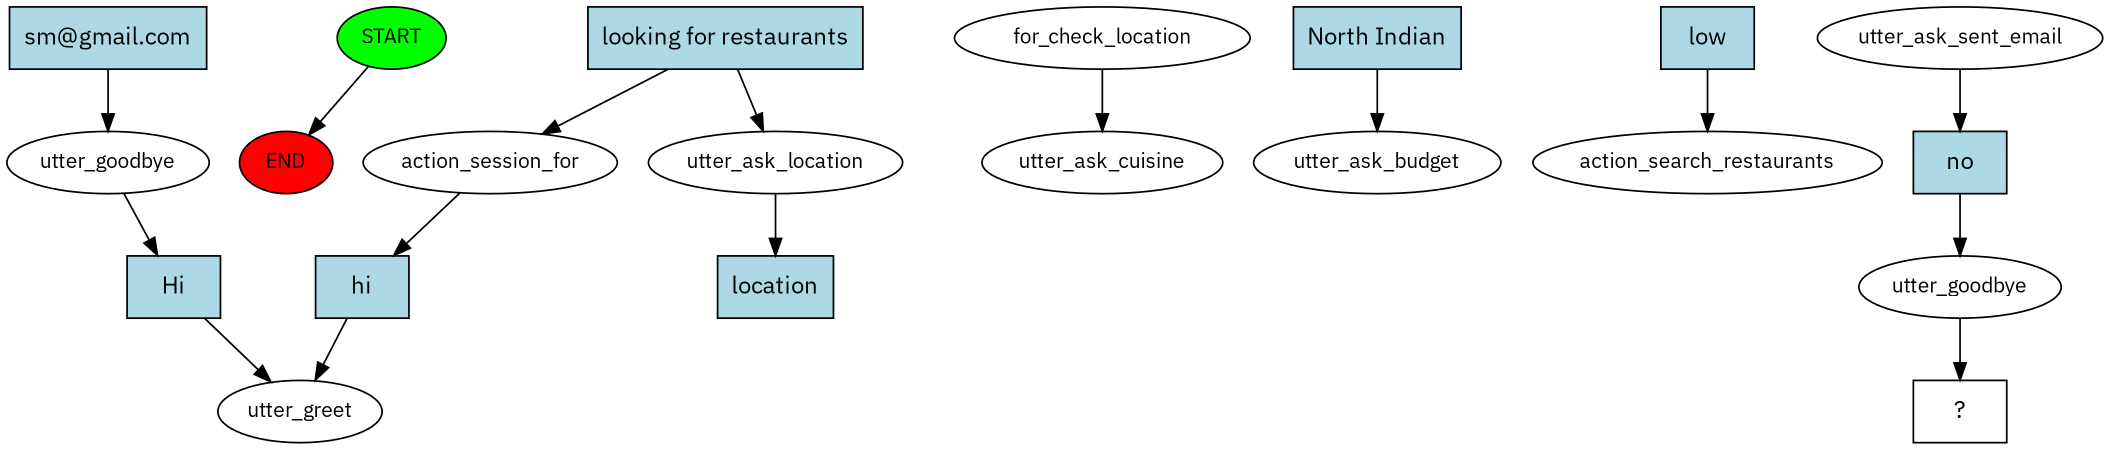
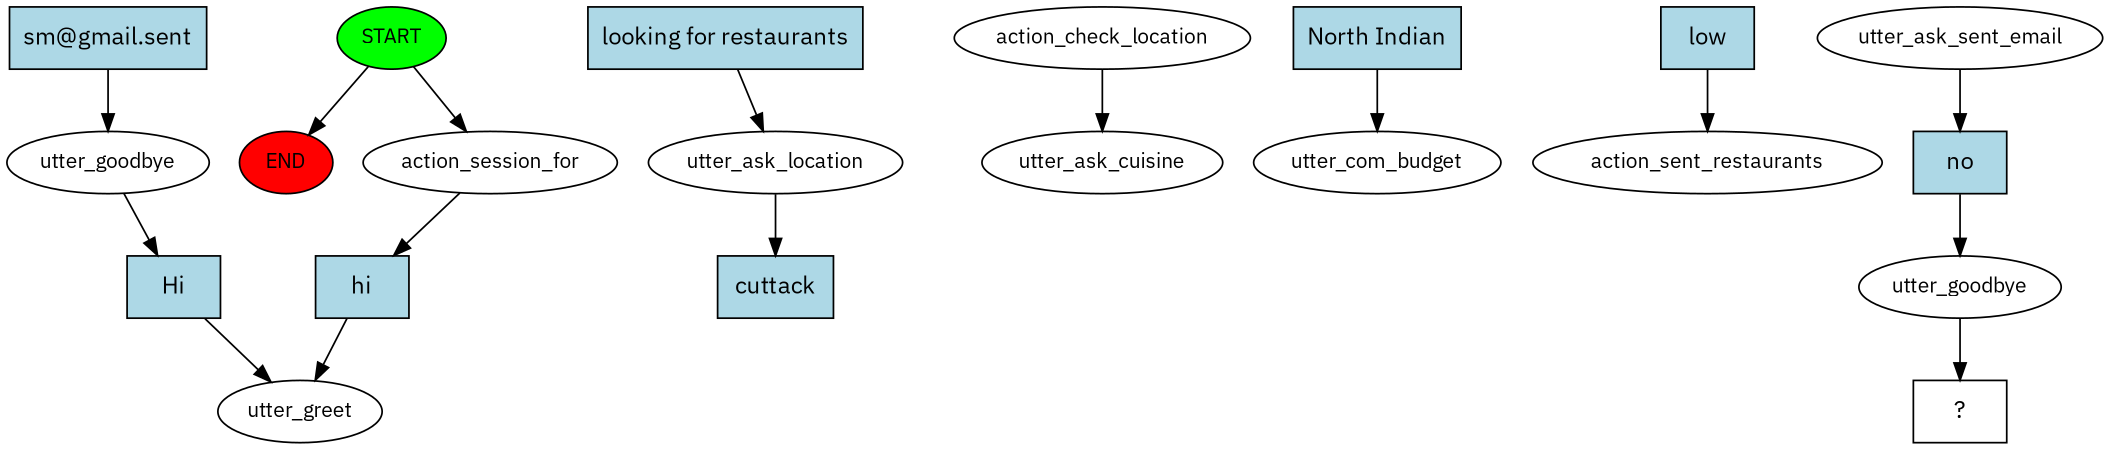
  digraph {
    fontname="IBM Plex Sans"
    node [fontname="IBM Plex Sans" fontsize=12]
    edge [fontname="IBM Plex Sans"]
    n1 [fillcolor=green label=START style=filled]
    n2 [fillcolor=red label=END style=filled]
    n3 [label=action_session_for]
    n4 [fillcolor=lightblue label=hi shape=rect style=filled fontsize=""]
    n5 [label=utter_greet]
    n6 [fillcolor=lightblue label="looking for restaurants" shape=rect style=filled fontsize=""]
    n7 [label=utter_ask_location]
-   n8 [fillcolor=lightblue label=location shape=rect style=filled fontsize=""]
-   n9 [label=for_check_location]
+   n8 [fillcolor=lightblue label=cuttack shape=rect style=filled fontsize=""]
+   n9 [label=action_check_location]
    n10 [label=utter_ask_cuisine]
    n11 [fillcolor=lightblue label="North Indian" shape=rect style=filled fontsize=""]
-   n12 [label=utter_ask_budget]
+   n12 [label=utter_com_budget]
    n13 [fillcolor=lightblue label=low shape=rect style=filled fontsize=""]
-   n14 [label=action_search_restaurants]
+   n14 [label=action_sent_restaurants]
    n15 [label=utter_ask_sent_email]
    n16 [fillcolor=lightblue label=no shape=rect style=filled fontsize=""]
-   n17 [fillcolor=lightblue label="sm@gmail.com" shape=rect style=filled fontsize=""]
+   n17 [fillcolor=lightblue label="sm@gmail.sent" shape=rect style=filled fontsize=""]
    n18 [label=utter_goodbye]
    n19 [label=utter_goodbye]
    n20 [fillcolor=lightblue label=Hi shape=rect style=filled fontsize=""]
    n21 [label="  ?  " shape=rect fontsize=""]
    n1 -> n2
-   n6 -> n3
+   n1 -> n3
    n3 -> n4
    n4 -> n5
    n6 -> n7
    n7 -> n8
    n9 -> n10
    n11 -> n12
    n13 -> n14
    n15 -> n16
    n16 -> n19
    n17 -> n18
    n18 -> n20
    n19 -> n21
    n20 -> n5
  }
